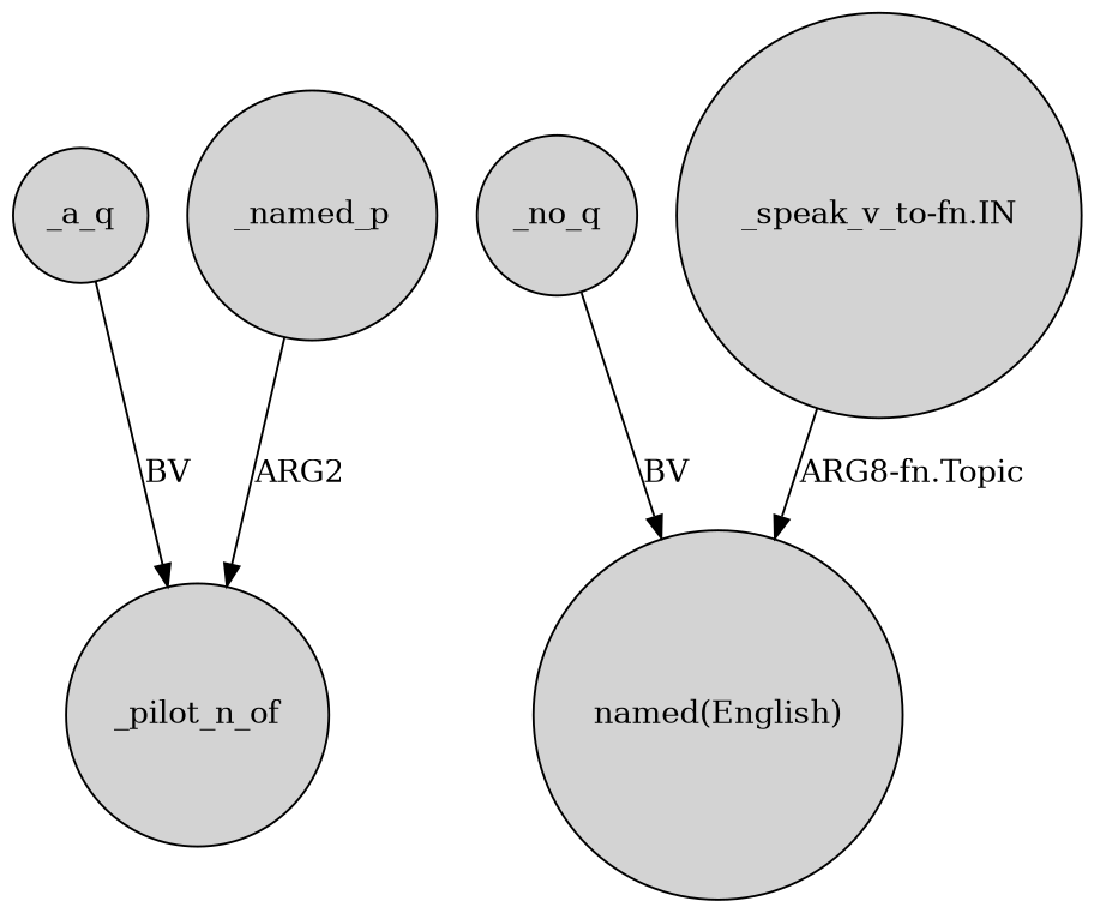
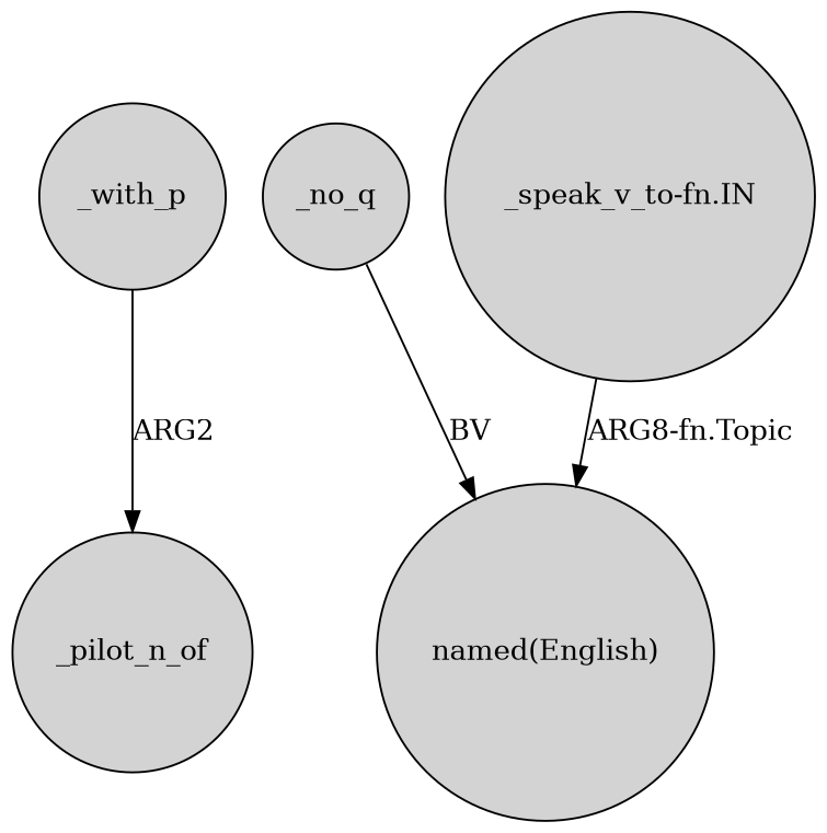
  digraph {
    node [shape=circle style=filled]
-   _a_q
    _pilot_n_of
    _no_q
    "named(English)"
-   _with_p [label=_named_p]
+   _with_p
    "_speak_v_to-fn.IN"
-   _a_q -> _pilot_n_of [label=BV]
    _no_q -> "named(English)" [label=BV]
    _with_p -> _pilot_n_of [label=ARG2]
    "_speak_v_to-fn.IN" -> "named(English)" [label="ARG8-fn.Topic"]
  }
